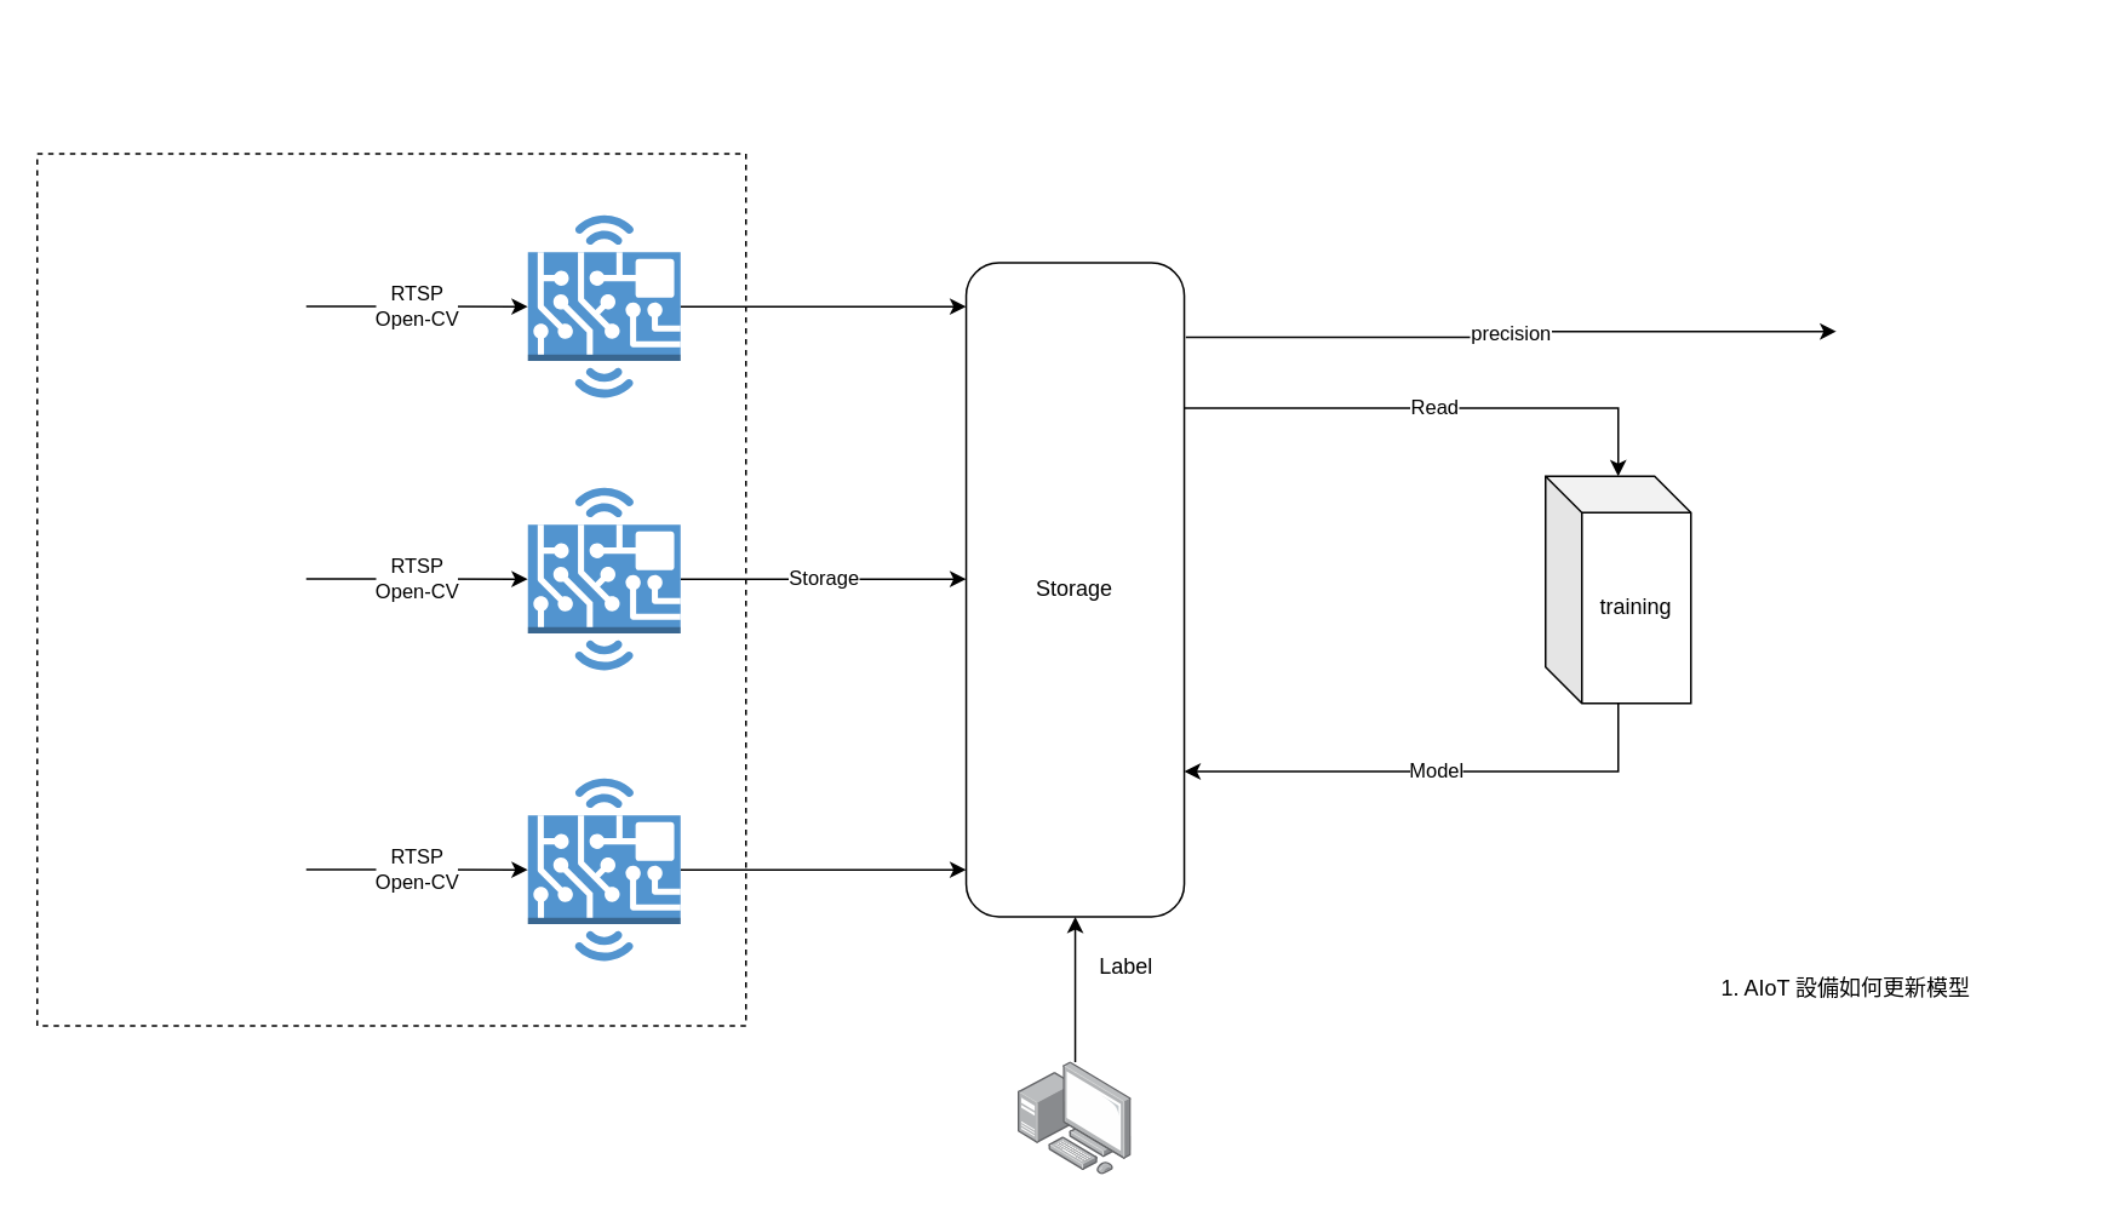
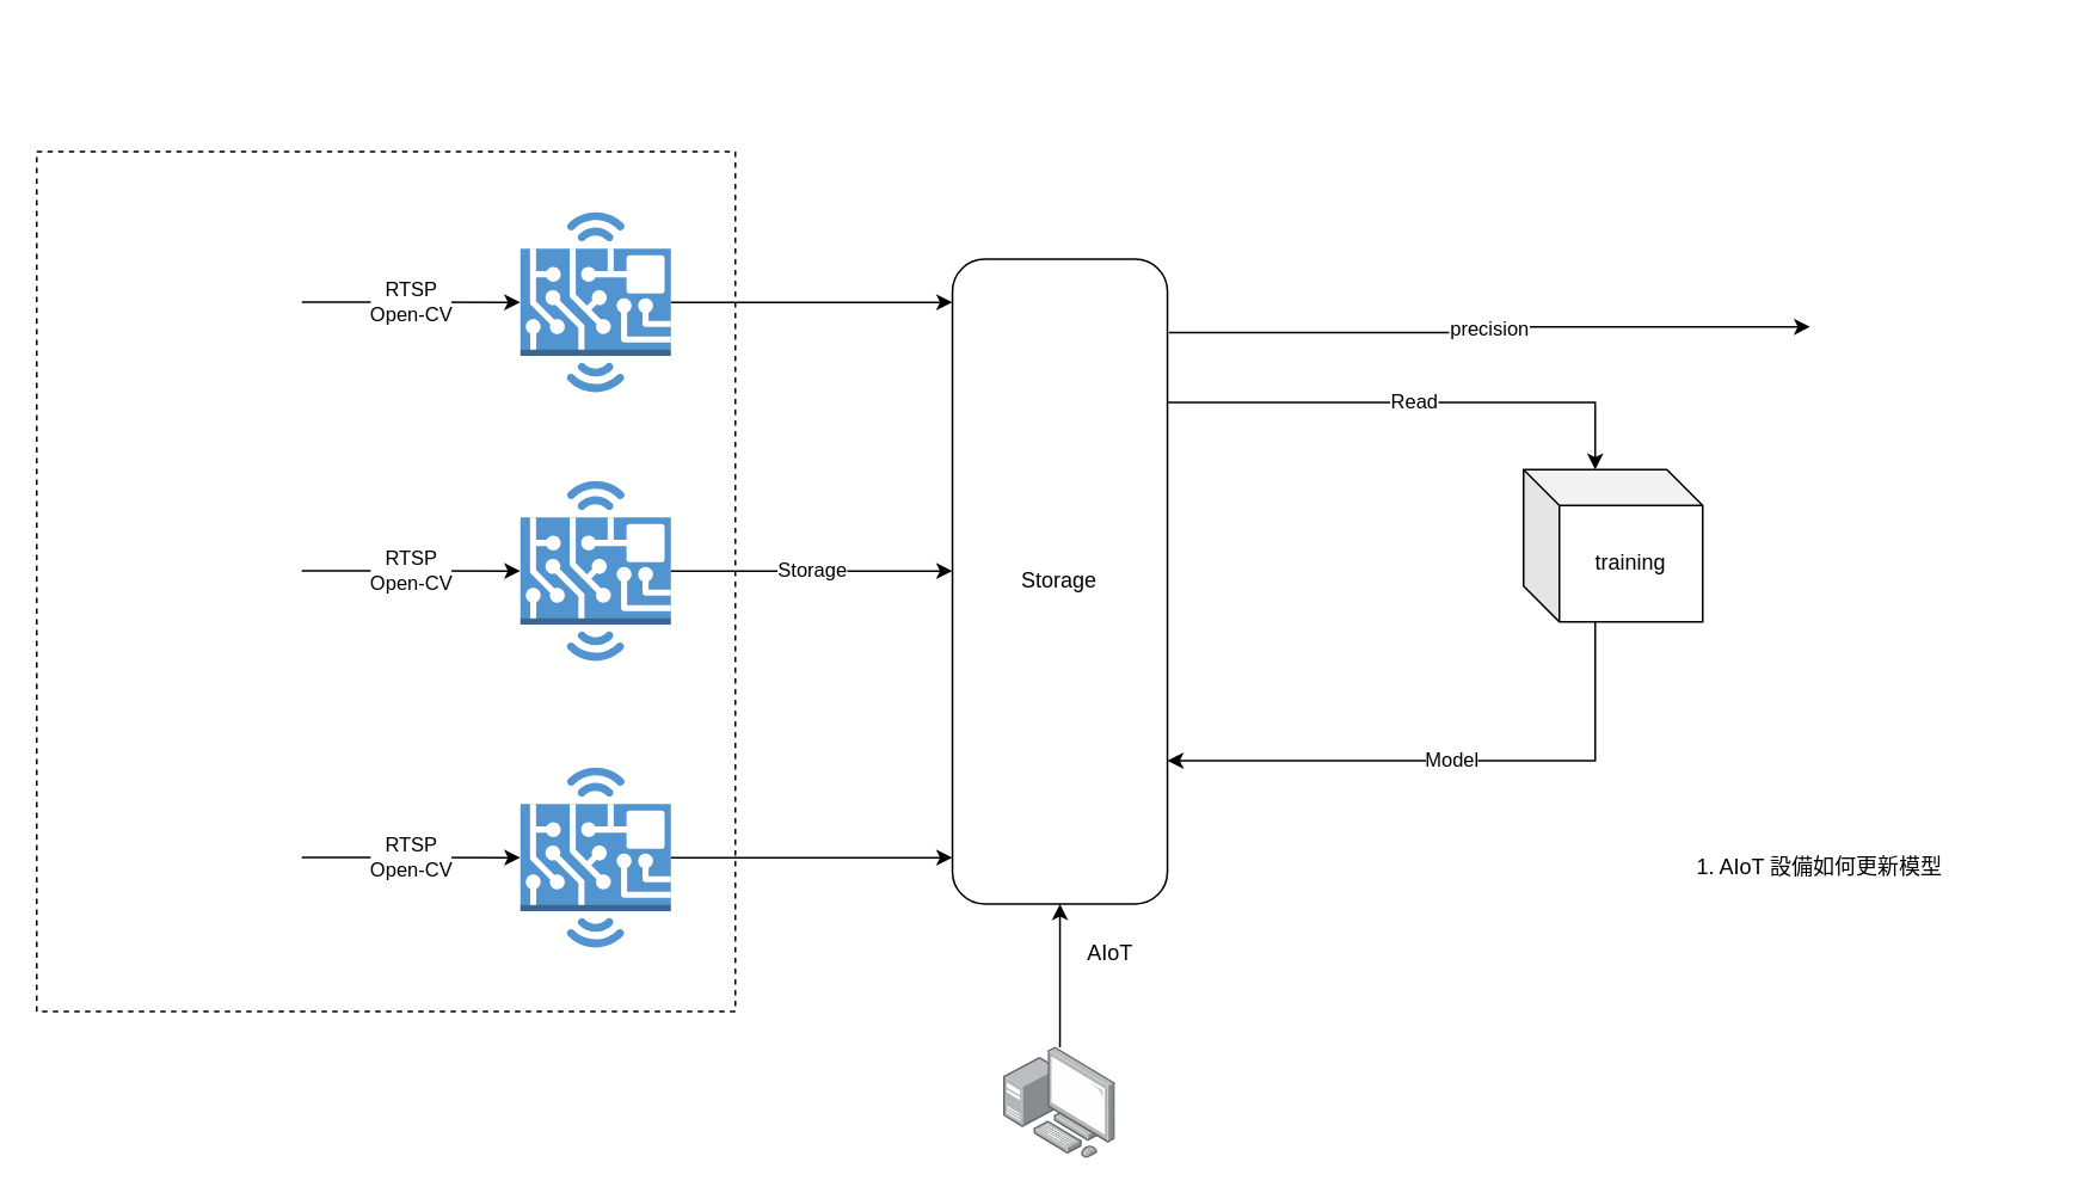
  <mxCell id="0" />
  <mxCell id="1" parent="0" />
  <mxCell id="2" value="" style="rounded=0;whiteSpace=wrap;html=1;dashed=1;fillColor=none;" vertex="1" parent="1"><mxGeometry x="20" y="84" width="390" height="480" as="geometry" /></mxCell>
  <mxCell id="3" value="RTSP&lt;br&gt;Open-CV" style="edgeStyle=orthogonalEdgeStyle;rounded=0;orthogonalLoop=1;jettySize=auto;html=1;" edge="1" parent="1" source="4" target="6"><mxGeometry relative="1" as="geometry" /></mxCell>
  <mxCell id="4" value="" style="shape=image;html=1;verticalAlign=top;verticalLabelPosition=bottom;labelBackgroundColor=#ffffff;imageAspect=0;aspect=fixed;image=https://cdn1.iconfinder.com/data/icons/computer-hardware-cute-style-vol-1/52/camera__cam__web__multimedia__webcam__webcamera__live-128.png" vertex="1" parent="1"><mxGeometry x="40" y="104" width="128" height="128" as="geometry" /></mxCell>
  <mxCell id="5" style="edgeStyle=orthogonalEdgeStyle;rounded=0;orthogonalLoop=1;jettySize=auto;html=1;" edge="1" parent="1" source="6" target="16"><mxGeometry relative="1" as="geometry"><Array as="points"><mxPoint x="470" y="168" /><mxPoint x="470" y="168" /></Array></mxGeometry></mxCell>
  <mxCell id="6" value="" style="outlineConnect=0;dashed=0;verticalLabelPosition=bottom;verticalAlign=top;align=center;html=1;shape=mxgraph.aws3.hardware_board;fillColor=#5294CF;gradientColor=none;" vertex="1" parent="1"><mxGeometry x="290" y="117.75" width="84" height="100.5" as="geometry" /></mxCell>
  <mxCell id="7" value="RTSP&lt;br&gt;Open-CV" style="edgeStyle=orthogonalEdgeStyle;rounded=0;orthogonalLoop=1;jettySize=auto;html=1;" edge="1" parent="1" source="8" target="10"><mxGeometry relative="1" as="geometry" /></mxCell>
  <mxCell id="8" value="" style="shape=image;html=1;verticalAlign=top;verticalLabelPosition=bottom;labelBackgroundColor=#ffffff;imageAspect=0;aspect=fixed;image=https://cdn1.iconfinder.com/data/icons/computer-hardware-cute-style-vol-1/52/camera__cam__web__multimedia__webcam__webcamera__live-128.png" vertex="1" parent="1"><mxGeometry x="40" y="254" width="128" height="128" as="geometry" /></mxCell>
  <mxCell id="9" value="Storage" style="edgeStyle=orthogonalEdgeStyle;rounded=0;orthogonalLoop=1;jettySize=auto;html=1;" edge="1" parent="1" source="10" target="16"><mxGeometry relative="1" as="geometry"><Array as="points"><mxPoint x="460" y="318" /><mxPoint x="460" y="318" /></Array></mxGeometry></mxCell>
  <mxCell id="10" value="" style="outlineConnect=0;dashed=0;verticalLabelPosition=bottom;verticalAlign=top;align=center;html=1;shape=mxgraph.aws3.hardware_board;fillColor=#5294CF;gradientColor=none;" vertex="1" parent="1"><mxGeometry x="290" y="267.75" width="84" height="100.5" as="geometry" /></mxCell>
  <mxCell id="11" value="RTSP&lt;br&gt;Open-CV" style="edgeStyle=orthogonalEdgeStyle;rounded=0;orthogonalLoop=1;jettySize=auto;html=1;" edge="1" parent="1" source="12" target="14"><mxGeometry relative="1" as="geometry" /></mxCell>
  <mxCell id="12" value="" style="shape=image;html=1;verticalAlign=top;verticalLabelPosition=bottom;labelBackgroundColor=#ffffff;imageAspect=0;aspect=fixed;image=https://cdn1.iconfinder.com/data/icons/computer-hardware-cute-style-vol-1/52/camera__cam__web__multimedia__webcam__webcamera__live-128.png" vertex="1" parent="1"><mxGeometry x="40" y="414" width="128" height="128" as="geometry" /></mxCell>
  <mxCell id="13" style="edgeStyle=orthogonalEdgeStyle;rounded=0;orthogonalLoop=1;jettySize=auto;html=1;" edge="1" parent="1" source="14" target="16"><mxGeometry relative="1" as="geometry"><Array as="points"><mxPoint x="440" y="478" /><mxPoint x="440" y="478" /></Array></mxGeometry></mxCell>
  <mxCell id="14" value="" style="outlineConnect=0;dashed=0;verticalLabelPosition=bottom;verticalAlign=top;align=center;html=1;shape=mxgraph.aws3.hardware_board;fillColor=#5294CF;gradientColor=none;" vertex="1" parent="1"><mxGeometry x="290" y="427.75" width="84" height="100.5" as="geometry" /></mxCell>
  <mxCell id="15" value="Read" style="edgeStyle=orthogonalEdgeStyle;rounded=0;orthogonalLoop=1;jettySize=auto;html=1;" edge="1" parent="1" source="16" target="20"><mxGeometry relative="1" as="geometry"><Array as="points"><mxPoint x="890" y="224" /></Array></mxGeometry></mxCell>
  <mxCell id="16" value="Storage" style="rounded=1;whiteSpace=wrap;html=1;" vertex="1" parent="1"><mxGeometry x="531.2" y="144" width="120" height="360" as="geometry" /></mxCell>
  <mxCell id="17" value="" style="shape=image;html=1;verticalAlign=top;verticalLabelPosition=bottom;labelBackgroundColor=#ffffff;imageAspect=0;aspect=fixed;image=https://cdn4.iconfinder.com/data/icons/flat-brand-logo-2/512/nvidia-128.png;dashed=1;fillColor=none;" vertex="1" parent="1"><mxGeometry x="748.12" y="20.25" width="123.75" height="123.75" as="geometry" /></mxCell>
  <mxCell id="18" value="Model" style="edgeStyle=orthogonalEdgeStyle;rounded=0;orthogonalLoop=1;jettySize=auto;html=1;" edge="1" parent="1" source="20" target="16"><mxGeometry relative="1" as="geometry"><Array as="points"><mxPoint x="890" y="424" /></Array></mxGeometry></mxCell>
  <mxCell id="19" value="precision" style="edgeStyle=orthogonalEdgeStyle;rounded=0;orthogonalLoop=1;jettySize=auto;html=1;exitX=1.007;exitY=0.114;exitDx=0;exitDy=0;exitPerimeter=0;" edge="1" parent="1" source="16" target="24"><mxGeometry relative="1" as="geometry"><mxPoint x="970" y="324" as="targetPoint" /></mxGeometry></mxCell>
- <mxCell id="20" value="training" style="shape=cube;whiteSpace=wrap;html=1;boundedLbl=1;backgroundOutline=1;darkOpacity=0.05;darkOpacity2=0.1;" vertex="1" parent="1"><mxGeometry x="850" y="261.5" width="80" height="125" as="geometry" /></mxCell>
+ <mxCell id="20" value="training" style="shape=cube;whiteSpace=wrap;html=1;boundedLbl=1;backgroundOutline=1;darkOpacity=0.05;darkOpacity2=0.1;" vertex="1" parent="1"><mxGeometry x="850" y="261.5" width="100" height="85" as="geometry" /></mxCell>
  <mxCell id="21" style="edgeStyle=orthogonalEdgeStyle;rounded=0;orthogonalLoop=1;jettySize=auto;html=1;" edge="1" parent="1" source="22" target="16"><mxGeometry relative="1" as="geometry" /></mxCell>
  <mxCell id="22" value="" style="points=[];aspect=fixed;html=1;align=center;shadow=0;dashed=0;image;image=img/lib/allied_telesis/computer_and_terminals/Personal_Computer_with_Server.svg;fillColor=#ffffff;" vertex="1" parent="1"><mxGeometry x="560" y="584" width="62.4" height="62.4" as="geometry" /></mxCell>
- <mxCell id="23" value="Label" style="text;html=1;align=center;verticalAlign=middle;resizable=0;points=[];autosize=1;" vertex="1" parent="1"><mxGeometry x="598.8" y="522" width="40" height="20" as="geometry" /></mxCell>
+ <mxCell id="23" value="AIoT" style="text;html=1;align=center;verticalAlign=middle;resizable=0;points=[];autosize=1;" vertex="1" parent="1"><mxGeometry x="598.8" y="522" width="40" height="20" as="geometry" /></mxCell>
  <mxCell id="24" value="" style="shape=image;html=1;verticalAlign=top;verticalLabelPosition=bottom;labelBackgroundColor=#ffffff;imageAspect=0;aspect=fixed;image=https://cdn4.iconfinder.com/data/icons/logos-brands-5/24/grafana-128.png;fillColor=#ffffff;" vertex="1" parent="1"><mxGeometry x="1010" y="117.75" width="128" height="128" as="geometry" /></mxCell>
- <mxCell id="25" value="1. AIoT 設備如何更新模型" style="text;html=1;align=center;verticalAlign=middle;resizable=0;points=[];autosize=1;" vertex="1" parent="1"><mxGeometry x="940" y="534" width="150" height="20" as="geometry" /></mxCell>
+ <mxCell id="25" value="1. AIoT 設備如何更新模型" style="text;html=1;align=center;verticalAlign=middle;resizable=0;points=[];autosize=1;" vertex="1" parent="1"><mxGeometry x="940" y="474" width="150" height="20" as="geometry" /></mxCell>
